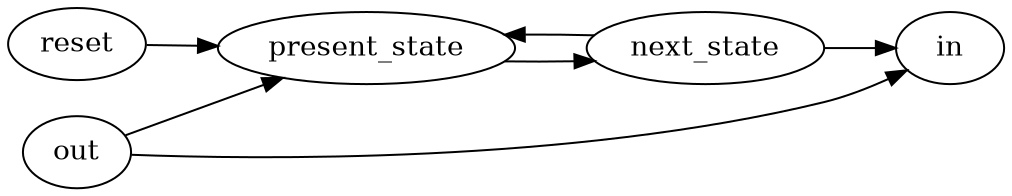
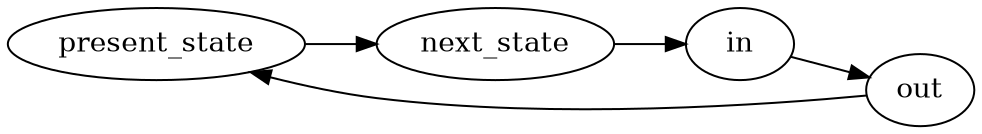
  strict digraph {
    rankdir=LR
    edge [weight=1.0]
-   reset
    present_state
    next_state
    in
    out
-   reset -> present_state [weight=2.0]
    present_state -> next_state [weight=4.0]
-   next_state -> present_state
    next_state -> in [weight=4.0]
-   out -> in
+   in -> out
    out -> present_state
  }
